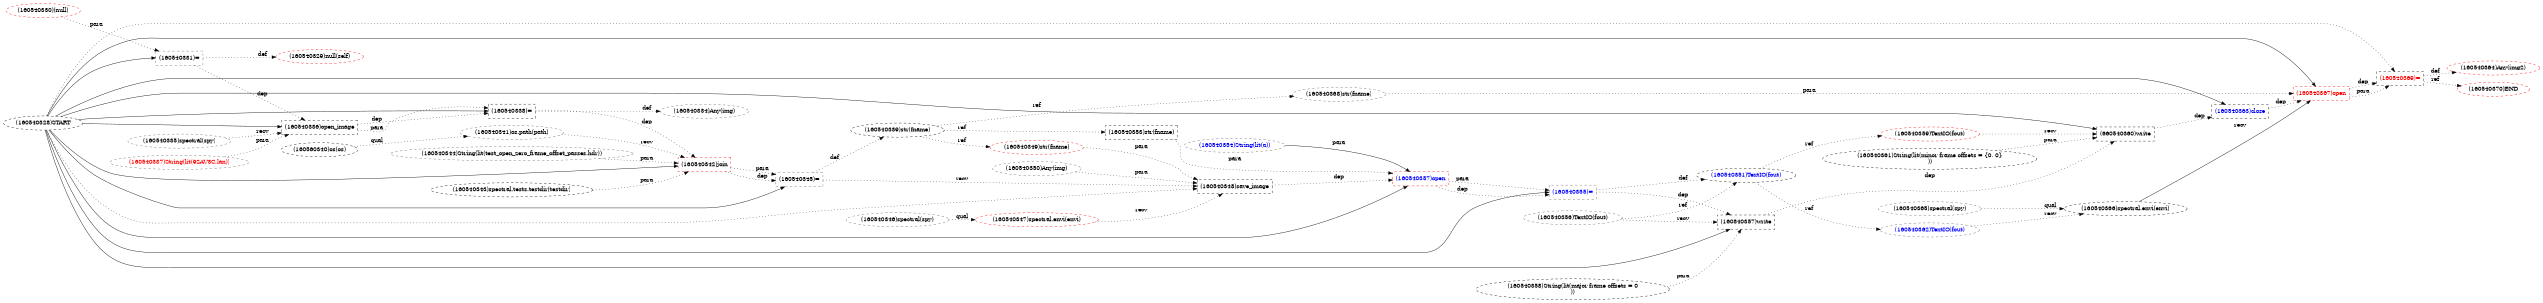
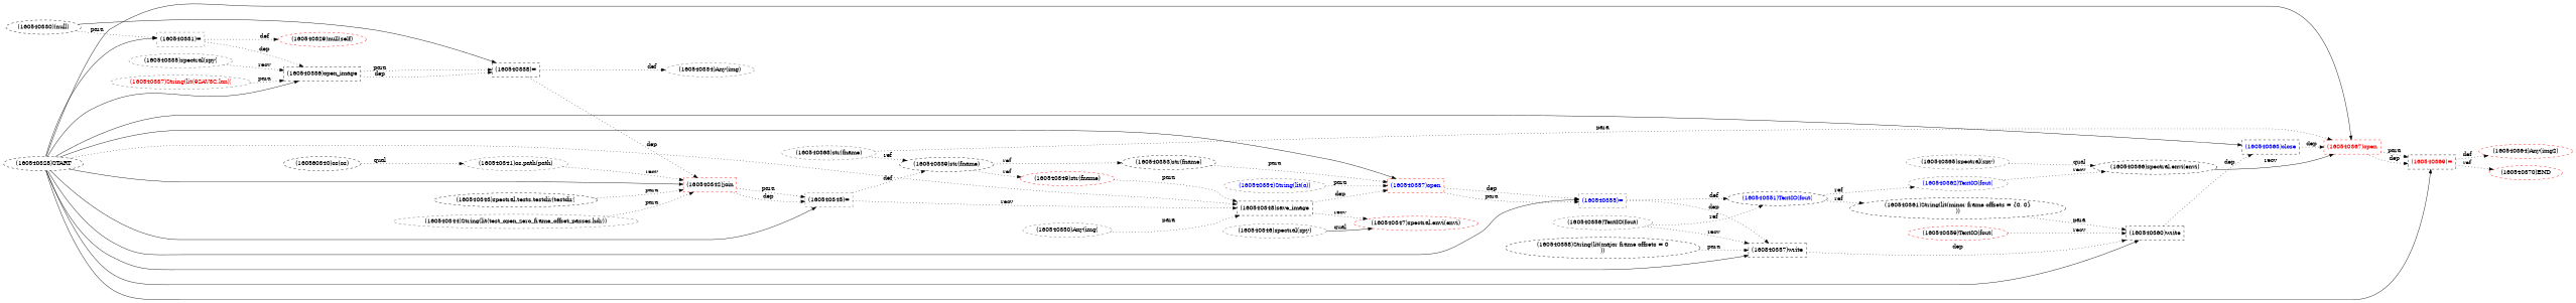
  digraph {
    rankdir=LR
    node [color=black shape=ellipse style=dashed]
    edge [style=dotted]
    n1 [color=red label="(160540364)Any(img2)"]
    n2 [color=red label="(160540329)null(self)"]
    n3 [color=gray40 label="(160540335)spectral(spy)"]
    n4 [label="(160540336)open_image" shape=box]
    n5 [label="(160540338)=" shape=box]
    n6 [color=gray40 label="(160540344)String(lit(test_open_zero_frame_offset_passes.hdr))"]
    n7 [color=red label="(160540342)join" shape=box]
    n8 [color=gray40 label="(160540345)=" shape=box]
    n9 [color=gray40 fontcolor=red label="(160540337)String(lit(92AV3C.lan))"]
    n10 [color=red label="(160540359)TextIO(fout)"]
-   n11 [label="(660540360)write" shape=box]
+   n11 [label="(160540360)write" shape=box]
    n12 [fontcolor=blue label="(160540363)close" shape=box]
-   n13 [color=red label="(160540330)(null)"]
+   n13 [label="(160540330)(null)"]
    n14 [color=gray40 label="(160540331)=" shape=box]
    n15 [label="(160540339)str(fname)"]
    n16 [label="(160540348)save_image" shape=box]
-   n17 [label="(160540353)str(fname)" shape=box]
+   n17 [label="(160540353)str(fname)"]
    n18 [color=gray40 label="(160540368)str(fname)"]
    n19 [color=red label="(160540349)str(fname)"]
    n20 [color=red fontcolor=blue label="(160540357)open" shape=box]
    n21 [color=red fontcolor=red label="(160540367)open" shape=box]
    n22 [fontcolor=red label="(160540369)=" shape=box]
    n23 [color=red label="(160540370)END" shape=""]
    n24 [label="(160540366)spectral.envi(envi)"]
    n25 [color=gray40 fontcolor=blue label="(160540355)=" shape=box]
    n26 [label="(160560340)os(os)"]
    n27 [color=gray40 label="(160540341)os.path(path)"]
    n28 [fontcolor=blue label="(160540351)TextIO(fout)"]
    n29 [label="(160840357)write" shape=box]
    n30 [color=gray40 fontcolor=blue label="(160540362)TextIO(fout)"]
    n31 [label="(160540343)spectral.tests.testdir(testdir)"]
    n32 [color=gray40 label="(160540356)TextIO(fout)"]
    n33 [color=gray40 label="(160540346)spectral(spy)"]
    n34 [color=red label="(160540347)spectral.envi(envi)"]
    n35 [color=gray40 label="(160540334)Any(img)"]
    n36 [color=gray40 fontcolor=blue label="(160540354)String(lit(a))"]
    n37 [color=gray40 label="(160540350)Any(img)"]
    n38 [color=gray40 label="(160540365)spectral(spy)"]
    n39 [label="(160540358)String(lit(major frame offsets = 0\n))"]
    n40 [label="(160540361)String(lit(minor frame offsets = {0, 0}\n))"]
    n41 [label="(160540328)START" shape=""]
    n3 -> n4 [label=recv]
    n4 -> n5 [label=dep]
    n4 -> n5 [label=para]
    n5 -> n7 [label=dep]
    n5 -> n35 [label=def]
    n6 -> n7 [label=para]
    n7 -> n8 [label=dep]
    n7 -> n8 [label=para]
    n8 -> n15 [label=def]
    n8 -> n16 [label=recv]
    n9 -> n4 [label=para]
    n10 -> n11 [label=recv]
    n11 -> n12 [label=dep]
    n12 -> n21 [label=dep]
    n13 -> n14 [label=para]
    n14 -> n2 [label=def]
    n14 -> n4 [label=dep]
    n15 -> n17 [label=ref]
-   n15 -> n18 [label=ref]
+   n18 -> n15 [label=ref]
    n15 -> n19 [label=ref]
    n16 -> n20 [label=dep]
    n17 -> n20 [label=para]
    n18 -> n21 [label=para]
    n19 -> n16 [label=para]
    n20 -> n25 [label=dep]
    n20 -> n25 [label=para]
    n21 -> n22 [label=dep]
    n21 -> n22 [label=para]
    n22 -> n1 [label=def]
    n22 -> n23 [label=ref]
    n24 -> n21 [label=recv style=solid]
    n25 -> n28 [label=def]
    n25 -> n29 [label=dep]
    n26 -> n27 [label=qual]
    n27 -> n7 [label=recv]
-   n28 -> n10 [label=ref]
+   n28 -> n40 [label=ref]
    n28 -> n30 [label=ref]
    n29 -> n11 [label=dep]
    n30 -> n24 [label=recv]
    n31 -> n7 [label=para]
    n32 -> n28 [label=ref]
    n32 -> n29 [label=recv]
-   n33 -> n34 [label=qual]
-   n34 -> n16 [label=recv]
-   n36 -> n20 [label=para style=solid]
+   n33 -> n34 [label=qual style=solid]
+   n16 -> n34 [label=recv]
+   n36 -> n20 [label=para]
    n37 -> n16 [label=para]
    n38 -> n24 [label=qual]
    n39 -> n29 [label=para]
    n40 -> n11 [label=para]
    n41 -> n4 [style=solid]
-   n41 -> n5 [style=solid]
+   n13 -> n5 [style=solid]
    n41 -> n7 [style=solid]
    n41 -> n8 [style=solid]
    n41 -> n11 [style=solid]
    n41 -> n12 [style=solid]
    n41 -> n14 [style=solid]
    n41 -> n16
    n41 -> n20 [style=solid]
    n41 -> n21 [style=solid]
-   n41 -> n22
+   n41 -> n22 [style=solid]
    n41 -> n25 [style=solid]
    n41 -> n29 [style=solid]
  }
